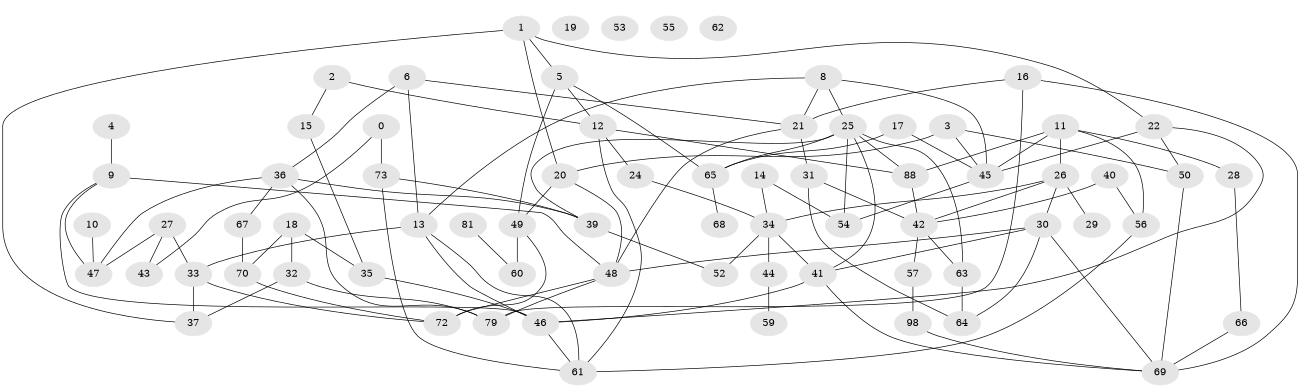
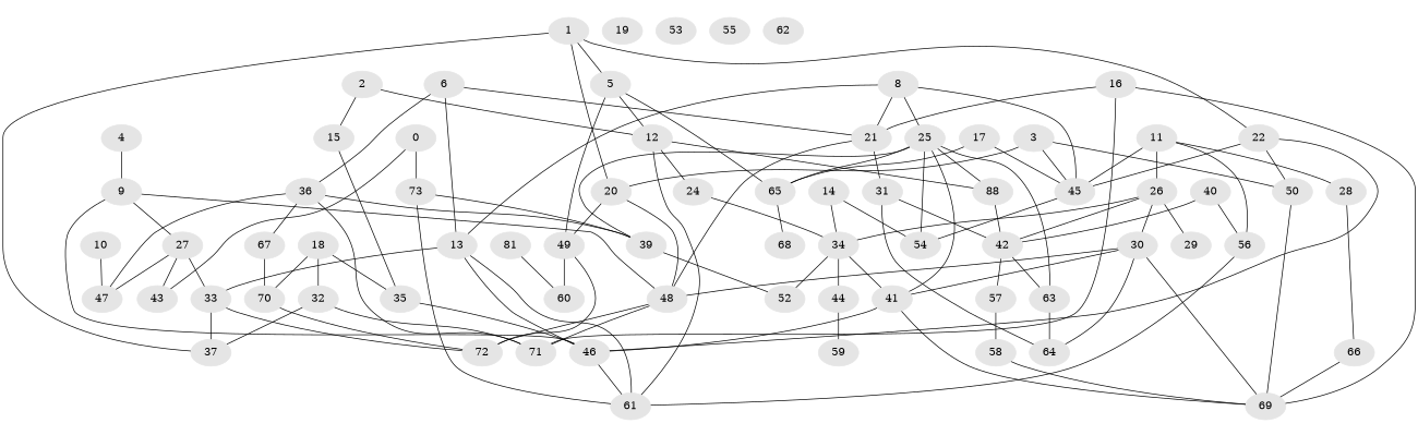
  graph {
    node [color=gray90 style=filled]
    1
    5
    20
    22
    37
    12
    49
    65
    48
    45
    50
    46
    2
    15
    n15 [label=88]
    24
    61
    35
    3
    54
    69
    4
    9
    27
    72
    60
    68
    6
    13
    21
    36
    33
    31
    47
-   71 [label=79]
+   71
    39
    67
    n38 [label=0]
    n39 [label=73]
    43
    8
    25
    41
    63
    10
    11
    26
    28
    56
    34
    29
    30
    42
    66
    14
    44
    52
    16
    17
    18
    32
    70
    19
    64
    57
    59
    40
-   58 [label=98]
+   58
    n69 [label=81]
    53
    55
    62
    1 -- 5
    1 -- 20
    1 -- 22
    1 -- 37
    5 -- 12
    5 -- 49
    5 -- 65
    20 -- 49
    20 -- 48
    22 -- 45
    22 -- 50
    22 -- 46
    12 -- n15
    12 -- 24
    12 -- 61
    49 -- 72
    49 -- 60
    65 -- 68
    48 -- 72
    48 -- 71
    45 -- 54
    50 -- 69
    46 -- 61
    2 -- 12
    2 -- 15
    15 -- 35
    n15 -- 42
    24 -- 34
    35 -- 46
    3 -- 20
    3 -- 45
    3 -- 50
    4 -- 9
    9 -- 48
    9 -- 46
-   9 -- 47
+   9 -- 27
    27 -- 33
    27 -- 47
    27 -- 43
    6 -- 13
    6 -- 21
    6 -- 36
    13 -- 46
    13 -- 61
    13 -- 33
    21 -- 48
    21 -- 31
    36 -- 47
    36 -- 71
    36 -- 39
    36 -- 67
    33 -- 37
    33 -- 72
    31 -- 42
    31 -- 64
    39 -- 52
    67 -- 70
    n38 -- n39
    n38 -- 43
    n39 -- 61
    n39 -- 39
    8 -- 45
    8 -- 13
    8 -- 21
    8 -- 25
    25 -- 65
    25 -- n15
    25 -- 54
    25 -- 39
    25 -- 41
    25 -- 63
    41 -- 46
    41 -- 69
    63 -- 64
    10 -- 47
    11 -- 45
-   11 -- n15
    11 -- 26
    11 -- 28
    11 -- 56
    26 -- 34
    26 -- 29
    26 -- 30
    26 -- 42
    28 -- 66
    56 -- 61
    34 -- 41
    34 -- 44
    34 -- 52
    30 -- 48
    30 -- 69
    30 -- 41
    30 -- 64
    42 -- 63
    42 -- 57
    66 -- 69
    14 -- 54
    14 -- 34
    44 -- 59
    16 -- 69
    16 -- 21
    16 -- 71
    17 -- 65
    17 -- 45
    18 -- 35
    18 -- 32
    18 -- 70
    32 -- 37
    32 -- 71
    70 -- 72
    57 -- 58
    40 -- 56
    40 -- 42
    58 -- 69
    n69 -- 60
  }
